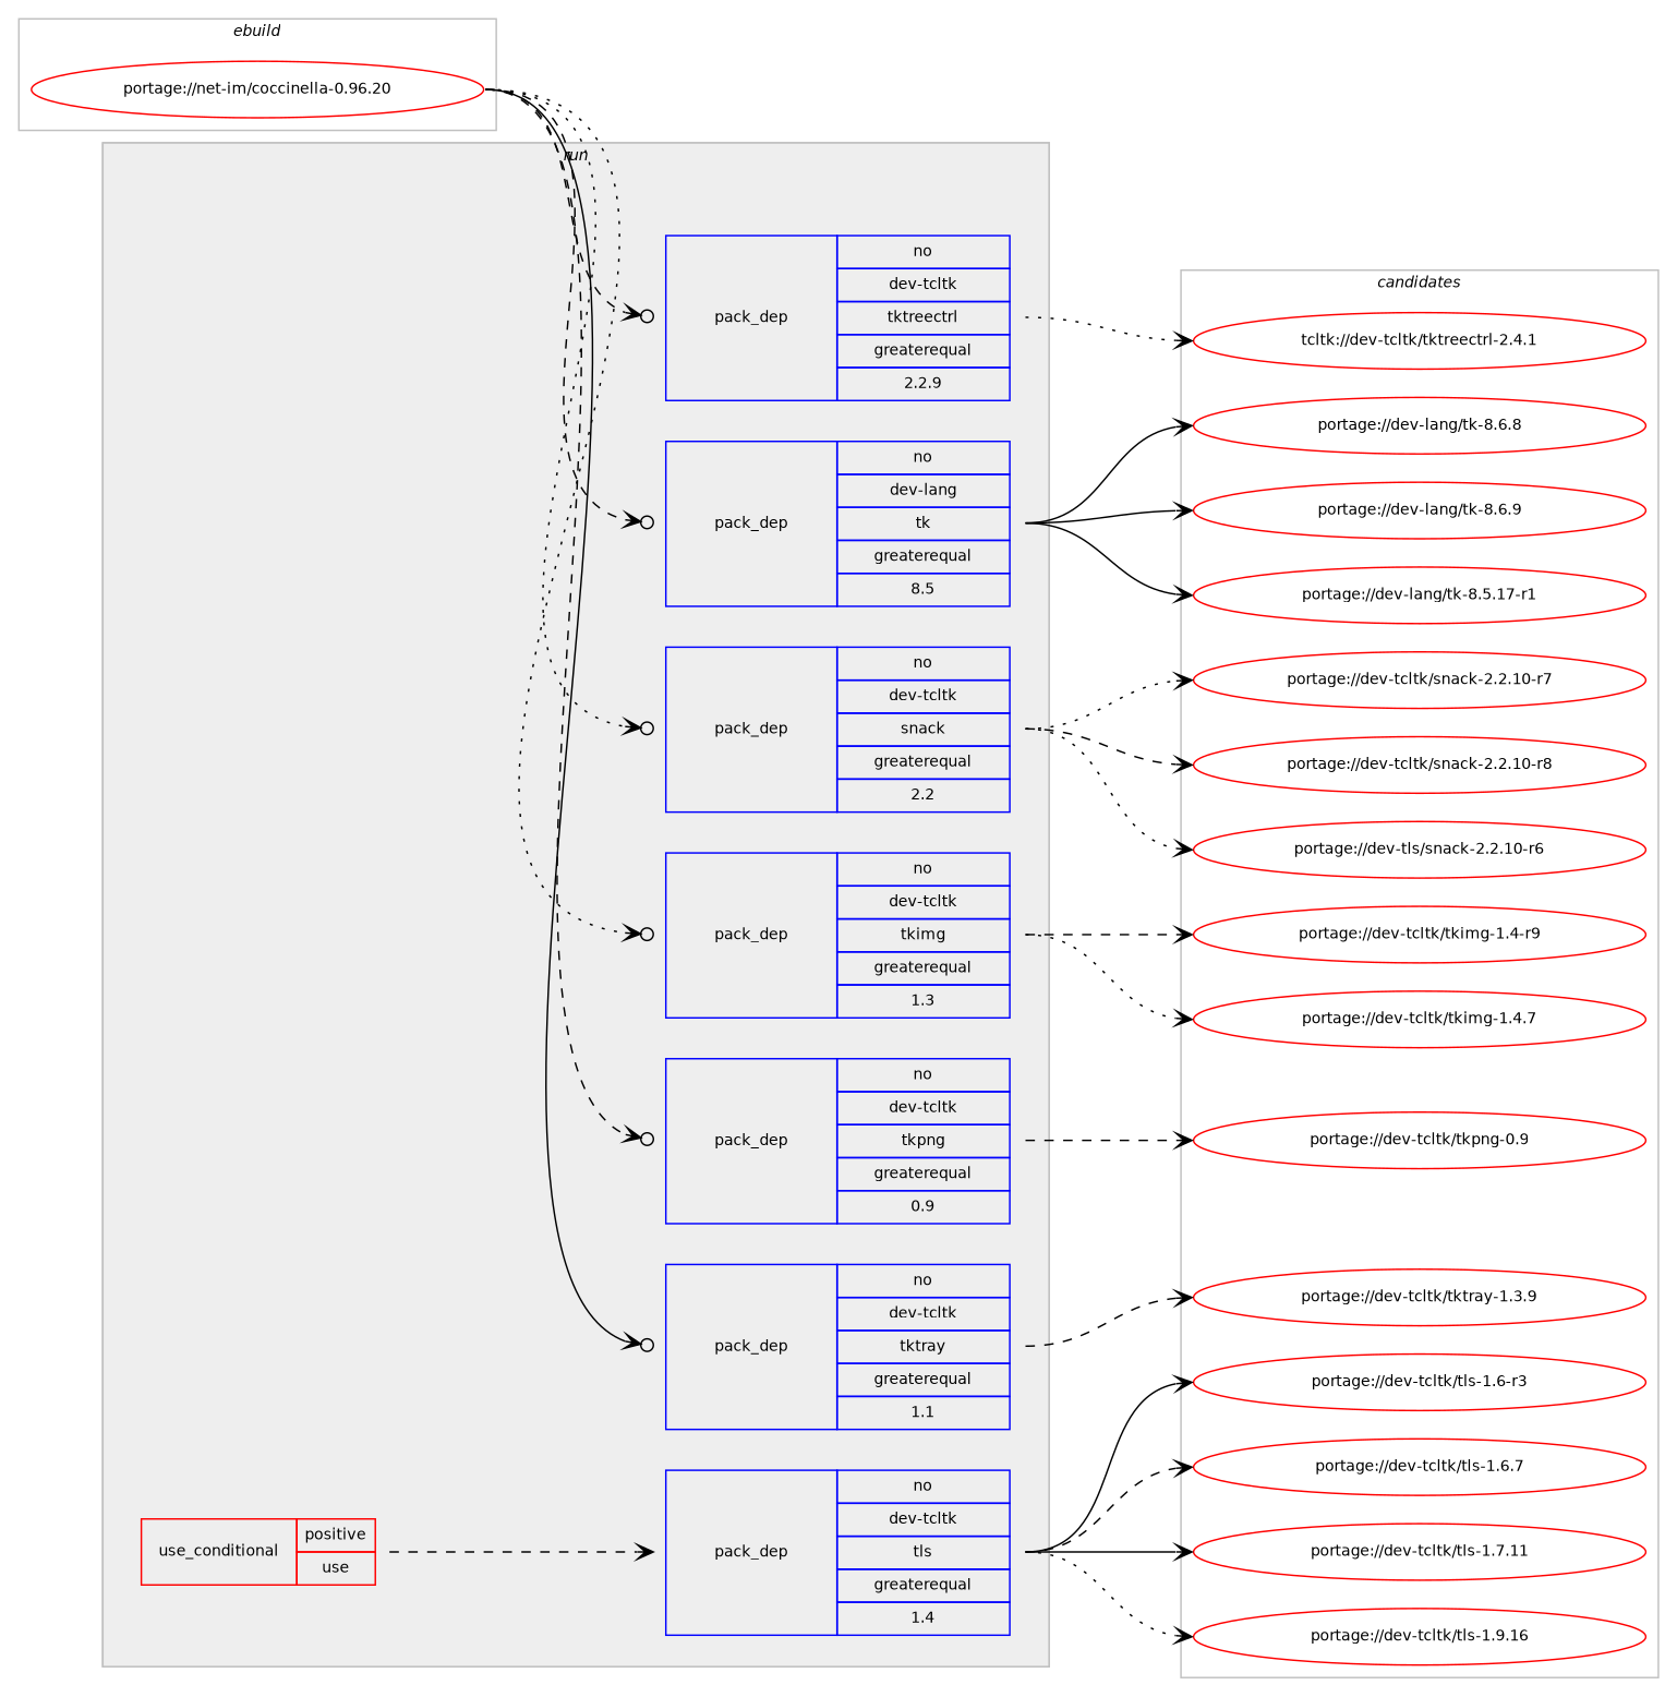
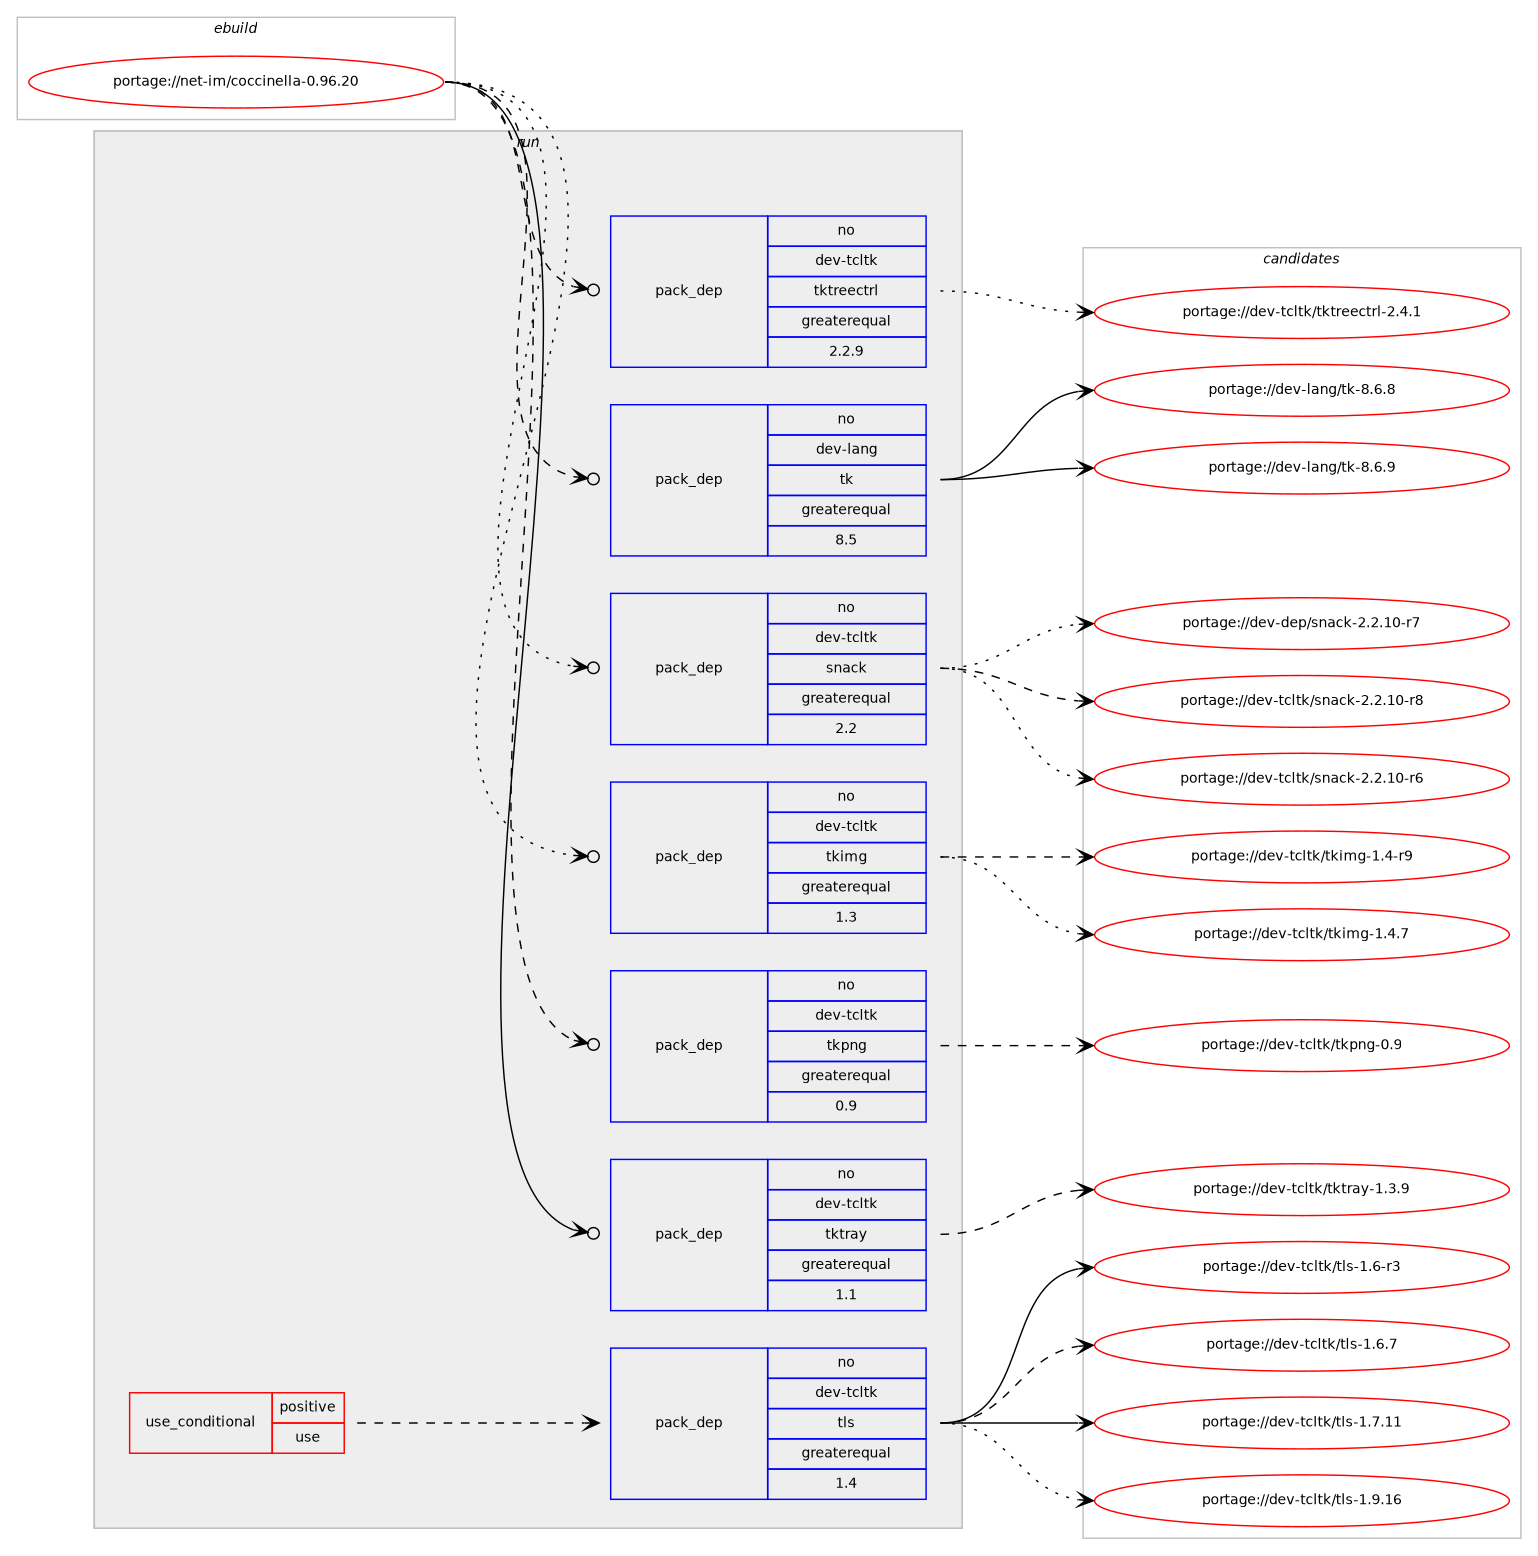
  digraph {
    compound=true
    concentrate=true
    fontname=Helvetica
    fontsize=10
    newrank=true
    rankdir=LR
    ranksep=1.5
    node [color=red fontname=Helvetica fontsize=10]
    edge [arrowhead=vee headport=w style=dashed tailport=e weight=100]
    n1 [label="portage://net-im/coccinella-0.96.20" width=4]
    n2 [color=blue label=<<TABLE BORDER="0" CELLBORDER="1" CELLSPACING="0" CELLPADDING="4" WIDTH="220"><TR><TD ROWSPAN="6" CELLPADDING="30">pack_dep</TD></TR><TR><TD WIDTH="110">no</TD></TR><TR><TD>dev-tcltk</TD></TR><TR><TD>tls</TD></TR><TR><TD>greaterequal</TD></TR><TR><TD>1.4</TD></TR></TABLE>> shape=none]
    n3 [label=<<TABLE BORDER="0" CELLBORDER="1" CELLSPACING="0" CELLPADDING="4"><TR><TD ROWSPAN="3" CELLPADDING="10">use_conditional</TD></TR><TR><TD>positive</TD></TR><TR><TD>use</TD></TR></TABLE>> shape=none]
    n4 [color=blue label=<<TABLE BORDER="0" CELLBORDER="1" CELLSPACING="0" CELLPADDING="4" WIDTH="220"><TR><TD ROWSPAN="6" CELLPADDING="30">pack_dep</TD></TR><TR><TD WIDTH="110">no</TD></TR><TR><TD>dev-lang</TD></TR><TR><TD>tk</TD></TR><TR><TD>greaterequal</TD></TR><TR><TD>8.5</TD></TR></TABLE>> shape=none]
    n5 [color=blue label=<<TABLE BORDER="0" CELLBORDER="1" CELLSPACING="0" CELLPADDING="4" WIDTH="220"><TR><TD ROWSPAN="6" CELLPADDING="30">pack_dep</TD></TR><TR><TD WIDTH="110">no</TD></TR><TR><TD>dev-tcltk</TD></TR><TR><TD>snack</TD></TR><TR><TD>greaterequal</TD></TR><TR><TD>2.2</TD></TR></TABLE>> shape=none]
    n6 [color=blue label=<<TABLE BORDER="0" CELLBORDER="1" CELLSPACING="0" CELLPADDING="4" WIDTH="220"><TR><TD ROWSPAN="6" CELLPADDING="30">pack_dep</TD></TR><TR><TD WIDTH="110">no</TD></TR><TR><TD>dev-tcltk</TD></TR><TR><TD>tkimg</TD></TR><TR><TD>greaterequal</TD></TR><TR><TD>1.3</TD></TR></TABLE>> shape=none]
    n7 [color=blue label=<<TABLE BORDER="0" CELLBORDER="1" CELLSPACING="0" CELLPADDING="4" WIDTH="220"><TR><TD ROWSPAN="6" CELLPADDING="30">pack_dep</TD></TR><TR><TD WIDTH="110">no</TD></TR><TR><TD>dev-tcltk</TD></TR><TR><TD>tkpng</TD></TR><TR><TD>greaterequal</TD></TR><TR><TD>0.9</TD></TR></TABLE>> shape=none]
    n8 [color=blue label=<<TABLE BORDER="0" CELLBORDER="1" CELLSPACING="0" CELLPADDING="4" WIDTH="220"><TR><TD ROWSPAN="6" CELLPADDING="30">pack_dep</TD></TR><TR><TD WIDTH="110">no</TD></TR><TR><TD>dev-tcltk</TD></TR><TR><TD>tktray</TD></TR><TR><TD>greaterequal</TD></TR><TR><TD>1.1</TD></TR></TABLE>> shape=none]
    n9 [color=blue label=<<TABLE BORDER="0" CELLBORDER="1" CELLSPACING="0" CELLPADDING="4" WIDTH="220"><TR><TD ROWSPAN="6" CELLPADDING="30">pack_dep</TD></TR><TR><TD WIDTH="110">no</TD></TR><TR><TD>dev-tcltk</TD></TR><TR><TD>tktreectrl</TD></TR><TR><TD>greaterequal</TD></TR><TR><TD>2.2.9</TD></TR></TABLE>> shape=none]
    n10 [label="portage://dev-tcltk/tls-1.6-r3" width=4]
    n11 [label="portage://dev-tcltk/tls-1.6.7" width=4]
    n12 [label="portage://dev-tcltk/tls-1.7.11" width=4]
    n13 [label="portage://dev-tcltk/tls-1.9.16" width=4]
-   n14 [label="portage://dev-lang/tk-8.5.17-r1" width=4]
    n15 [label="portage://dev-lang/tk-8.6.8" width=4]
    n16 [label="portage://dev-lang/tk-8.6.9" width=4]
-   n17 [label="portage://dev-tls/snack-2.2.10-r6" width=4]
-   n18 [label="portage://dev-tcltk/snack-2.2.10-r7" width=4]
+   n17 [label="portage://dev-tcltk/snack-2.2.10-r6" width=4]
+   n18 [label="portage://dev-dep/snack-2.2.10-r7" width=4]
    n19 [label="portage://dev-tcltk/snack-2.2.10-r8" width=4]
    n20 [label="portage://dev-tcltk/tkimg-1.4-r9" width=4]
    n21 [label="portage://dev-tcltk/tkimg-1.4.7" width=4]
    n22 [label="portage://dev-tcltk/tkpng-0.9" width=4]
    n23 [label="portage://dev-tcltk/tktray-1.3.9" width=4]
-   n24 [label="tcltk://dev-tcltk/tktreectrl-2.4.1" width=4]
+   n24 [label="portage://dev-tcltk/tktreectrl-2.4.1" width=4]
    subgraph cluster_1 {
      color=gray
      label=<<i>ebuild</i>>
      rank=same
      n1
    }
    subgraph cluster_2 {
      color=gray
      label=<<i>dependencies</i>>
      subgraph cluster_3 {
        color=gray
        fillcolor="#eeeeee"
        label=<<i>compile</i>>
        style=filled
      }
      subgraph cluster_4 {
        color=gray
        fillcolor="#eeeeee"
        label=<<i>compile and run</i>>
        style=filled
        subgraph sub_5 {
          color=gray
          fillcolor="#eeeeee"
          label=<<i>compile and run</i>>
          style=filled
          n3
          subgraph sub_6 {
            color=gray
            fillcolor="#eeeeee"
            label=<<i>compile and run</i>>
            style=filled
            n2
          }
        }
        subgraph sub_7 {
          color=gray
          fillcolor="#eeeeee"
          label=<<i>compile and run</i>>
          style=filled
          n4
        }
        subgraph sub_8 {
          color=gray
          fillcolor="#eeeeee"
          label=<<i>compile and run</i>>
          style=filled
          n5
        }
        subgraph sub_9 {
          color=gray
          fillcolor="#eeeeee"
          label=<<i>compile and run</i>>
          style=filled
          n6
        }
        subgraph sub_10 {
          color=gray
          fillcolor="#eeeeee"
          label=<<i>compile and run</i>>
          style=filled
          n7
        }
        subgraph sub_11 {
          color=gray
          fillcolor="#eeeeee"
          label=<<i>compile and run</i>>
          style=filled
          n8
        }
        subgraph sub_12 {
          color=gray
          fillcolor="#eeeeee"
          label=<<i>compile and run</i>>
          style=filled
          n9
        }
      }
      subgraph cluster_13 {
        color=gray
        fillcolor="#eeeeee"
        label=<<i>run</i>>
        style=filled
      }
    }
    subgraph cluster_14 {
      color=gray
      label=<<i>candidates</i>>
      rank=same
      subgraph sub_15 {
        color=black
        label=<<i>candidates</i>>
        nodesep=1
        rank=same
        n10
        n11
        n12
        n13
      }
      subgraph sub_16 {
        color=black
        label=<<i>candidates</i>>
        nodesep=1
        rank=same
-       n14
        n15
        n16
      }
      subgraph sub_17 {
        color=black
        label=<<i>candidates</i>>
        nodesep=1
        rank=same
        n17
        n18
        n19
      }
      subgraph sub_18 {
        color=black
        label=<<i>candidates</i>>
        nodesep=1
        rank=same
        n20
        n21
      }
      subgraph sub_19 {
        color=black
        label=<<i>candidates</i>>
        nodesep=1
        rank=same
        n22
      }
      subgraph sub_20 {
        color=black
        label=<<i>candidates</i>>
        nodesep=1
        rank=same
        n23
      }
      subgraph sub_21 {
        color=black
        label=<<i>candidates</i>>
        nodesep=1
        rank=same
        n24
      }
    }
    n1 -> n4 [arrowhead=odotvee weight=20]
    n1 -> n5 [arrowhead=odotvee style=dotted weight=20]
    n1 -> n6 [arrowhead=odotvee style=dotted weight=20]
    n1 -> n7 [arrowhead=odotvee weight=20]
    n1 -> n8 [arrowhead=odotvee style=solid weight=20]
    n1 -> n9 [arrowhead=odotvee weight=20]
    n2 -> n10 [style=solid]
    n2 -> n11
    n2 -> n12 [style=solid]
    n2 -> n13 [style=dotted]
    n3 -> n2 [weight=20]
-   n4 -> n14 [style=solid]
    n4 -> n15 [style=solid]
    n4 -> n16 [style=solid]
    n5 -> n17 [style=dotted]
    n5 -> n18 [style=dotted]
    n5 -> n19
    n6 -> n20
    n6 -> n21 [style=dotted]
    n7 -> n22
    n8 -> n23
    n9 -> n24 [style=dotted]
  }
